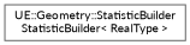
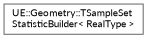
  digraph {
    rankdir=LR
    fontname=Lato
-   n1 [color=grey40 fillcolor=white fontname=Lato fontsize=10 height=0.2 label="UE::Geometry::StatisticBuilder\lStatisticBuilder\< RealType \>" shape=box style=filled width=0.4]
+   n1 [color=grey40 fillcolor=white fontname=Lato fontsize=10 height=0.2 label="UE::Geometry::TSampleSet\lStatisticBuilder\< RealType \>" shape=box style=filled width=0.4]
  }
